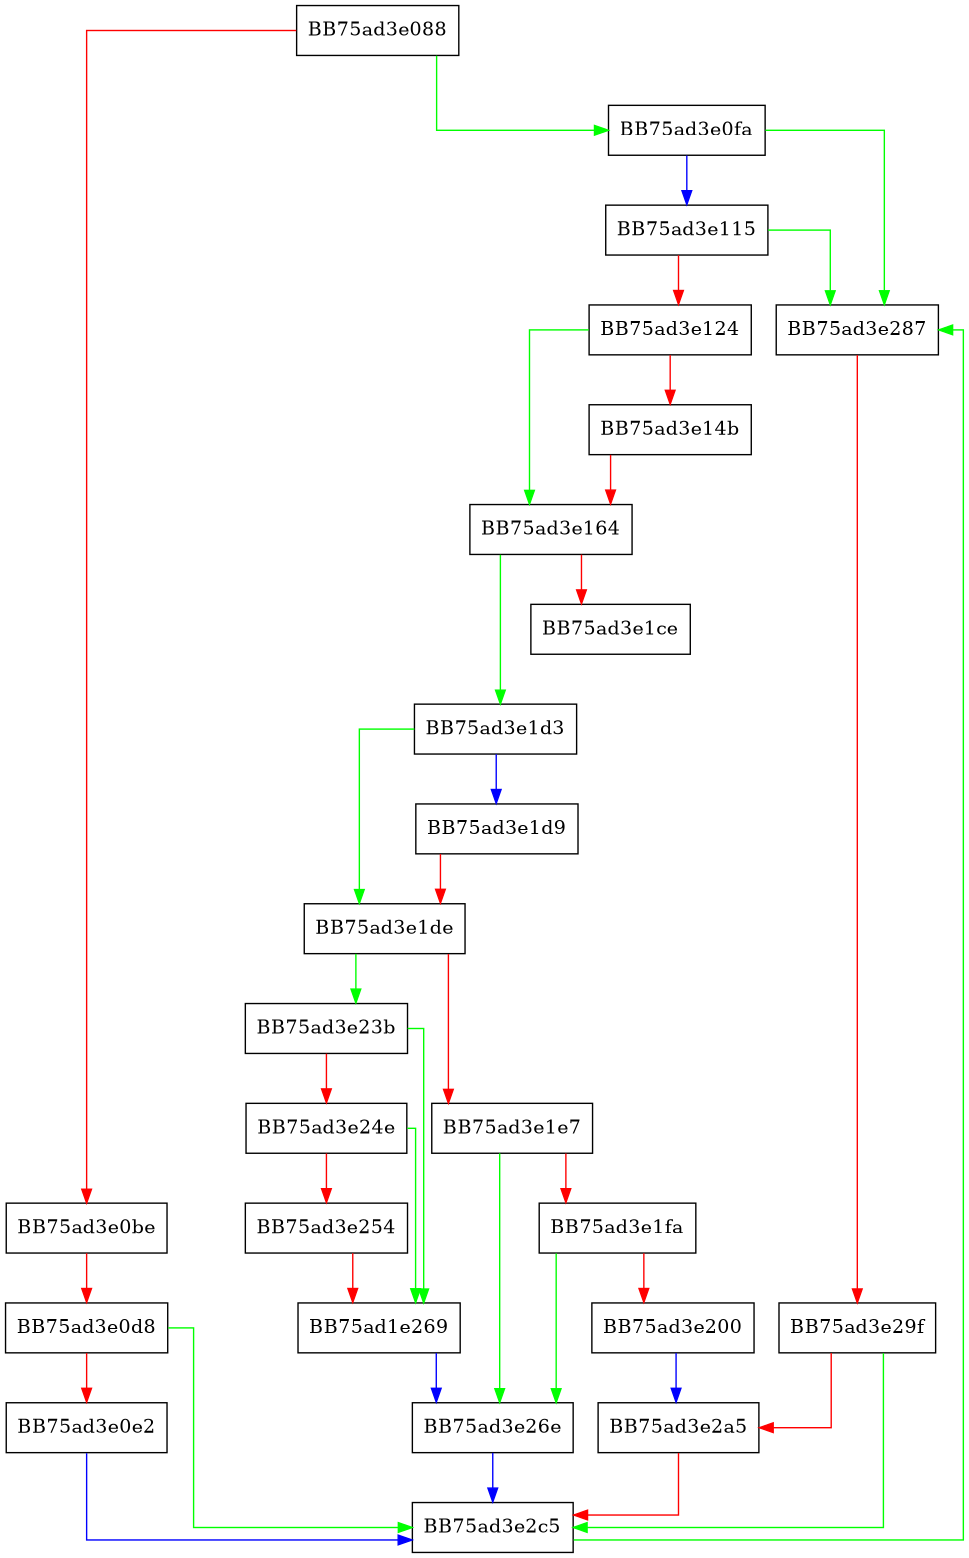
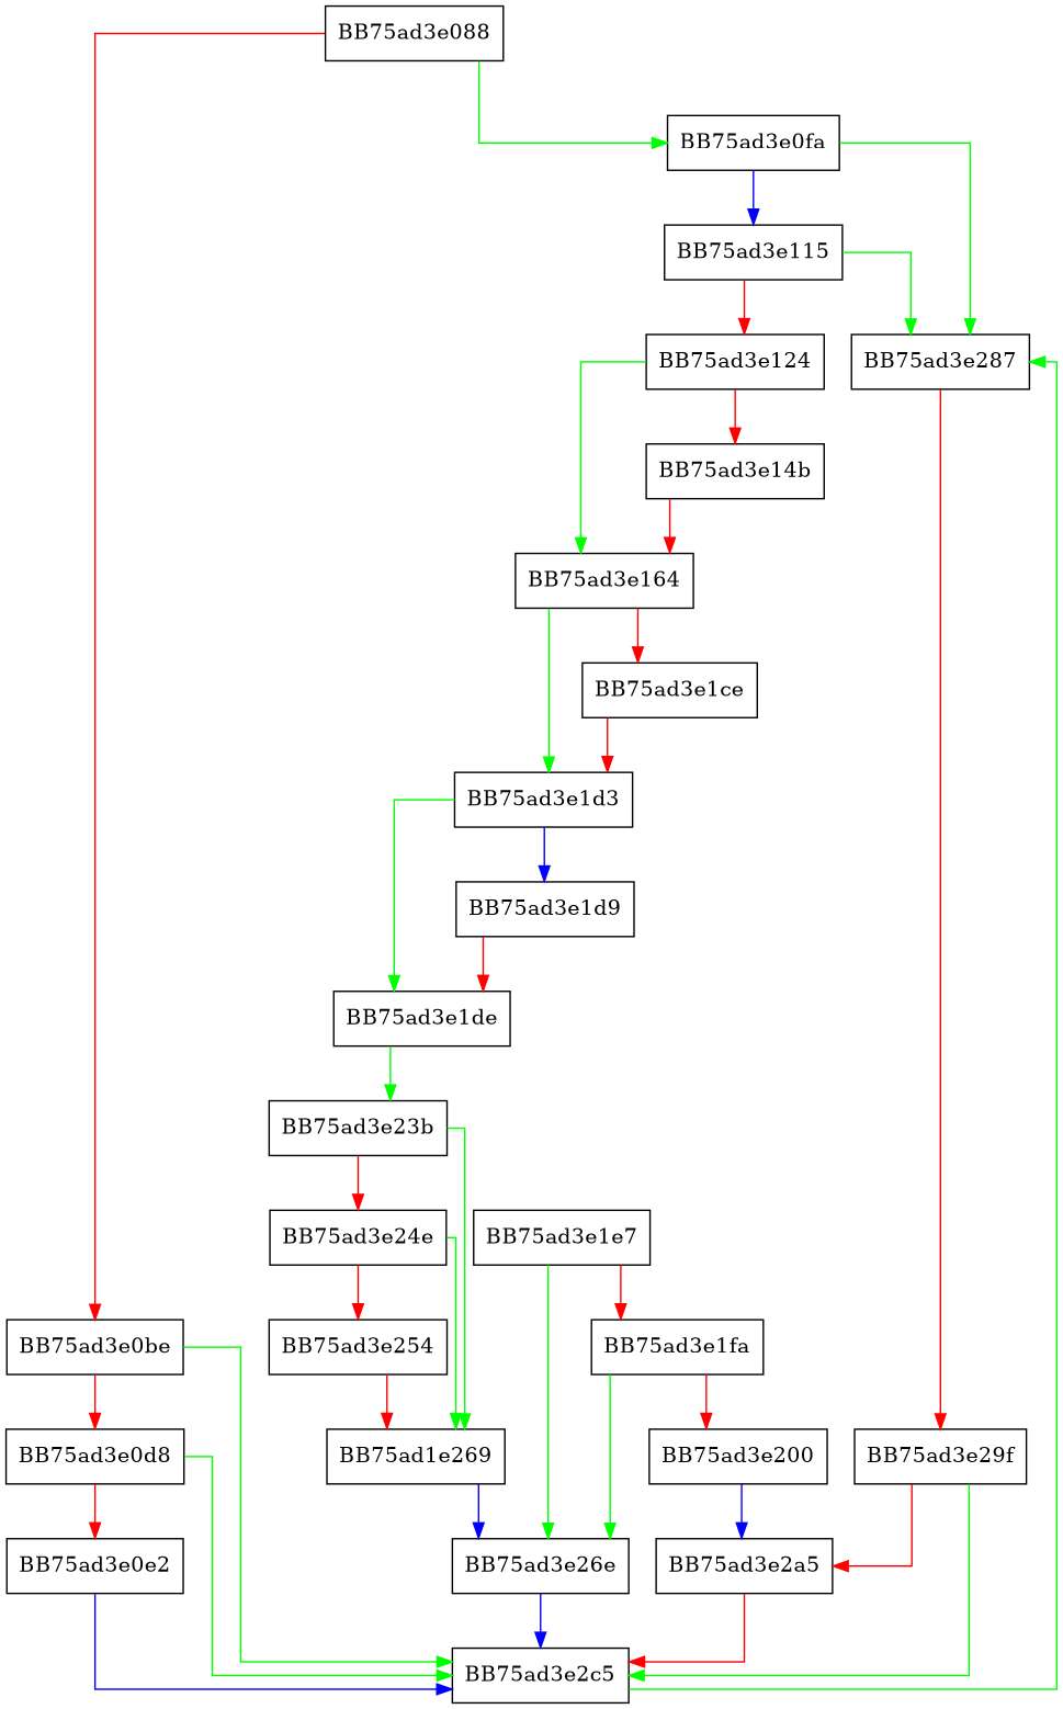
  digraph {
    splines=ortho
    node [shape=box]
    edge [color=red]
    BB75ad3e088
    BB75ad3e0fa
    BB75ad3e0be
    BB75ad3e287
    BB75ad3e115
    BB75ad3e2c5
    BB75ad3e0d8
    BB75ad3e29f
    BB75ad3e124
    BB75ad3e0e2
    BB75ad3e2a5
    BB75ad3e164
    n13 [label=BB75ad3e14b]
    BB75ad3e1d3
    BB75ad3e1ce
    BB75ad3e1de
    BB75ad3e1d9
    BB75ad3e23b
    BB75ad3e1e7
    n20 [label=BB75ad1e269]
    BB75ad3e24e
    BB75ad3e26e
    BB75ad3e1fa
    BB75ad3e254
    BB75ad3e200
    BB75ad3e088 -> BB75ad3e0fa [color=green]
    BB75ad3e088 -> BB75ad3e0be
    BB75ad3e0fa -> BB75ad3e287 [color=green]
    BB75ad3e0fa -> BB75ad3e115 [color=blue]
+   BB75ad3e0be -> BB75ad3e2c5 [color=green]
    BB75ad3e0be -> BB75ad3e0d8
    BB75ad3e287 -> BB75ad3e29f
    BB75ad3e115 -> BB75ad3e287 [color=green]
    BB75ad3e115 -> BB75ad3e124
    BB75ad3e2c5 -> BB75ad3e287 [color=green]
    BB75ad3e0d8 -> BB75ad3e2c5 [color=green]
    BB75ad3e0d8 -> BB75ad3e0e2
    BB75ad3e29f -> BB75ad3e2c5 [color=green]
    BB75ad3e29f -> BB75ad3e2a5
    BB75ad3e124 -> BB75ad3e164 [color=green]
    BB75ad3e124 -> n13
    BB75ad3e0e2 -> BB75ad3e2c5 [color=blue]
    BB75ad3e2a5 -> BB75ad3e2c5
    BB75ad3e164 -> BB75ad3e1d3 [color=green]
    BB75ad3e164 -> BB75ad3e1ce
    n13 -> BB75ad3e164
    BB75ad3e1d3 -> BB75ad3e1de [color=green]
    BB75ad3e1d3 -> BB75ad3e1d9 [color=blue]
+   BB75ad3e1ce -> BB75ad3e1d3
    BB75ad3e1de -> BB75ad3e23b [color=green]
-   BB75ad3e1de -> BB75ad3e1e7
    BB75ad3e1d9 -> BB75ad3e1de
    BB75ad3e23b -> n20 [color=green]
    BB75ad3e23b -> BB75ad3e24e
    BB75ad3e1e7 -> BB75ad3e26e [color=green]
    BB75ad3e1e7 -> BB75ad3e1fa
    n20 -> BB75ad3e26e [color=blue]
    BB75ad3e24e -> n20 [color=green]
    BB75ad3e24e -> BB75ad3e254
    BB75ad3e26e -> BB75ad3e2c5 [color=blue]
    BB75ad3e1fa -> BB75ad3e26e [color=green]
    BB75ad3e1fa -> BB75ad3e200
    BB75ad3e254 -> n20
    BB75ad3e200 -> BB75ad3e2a5 [color=blue]
  }
